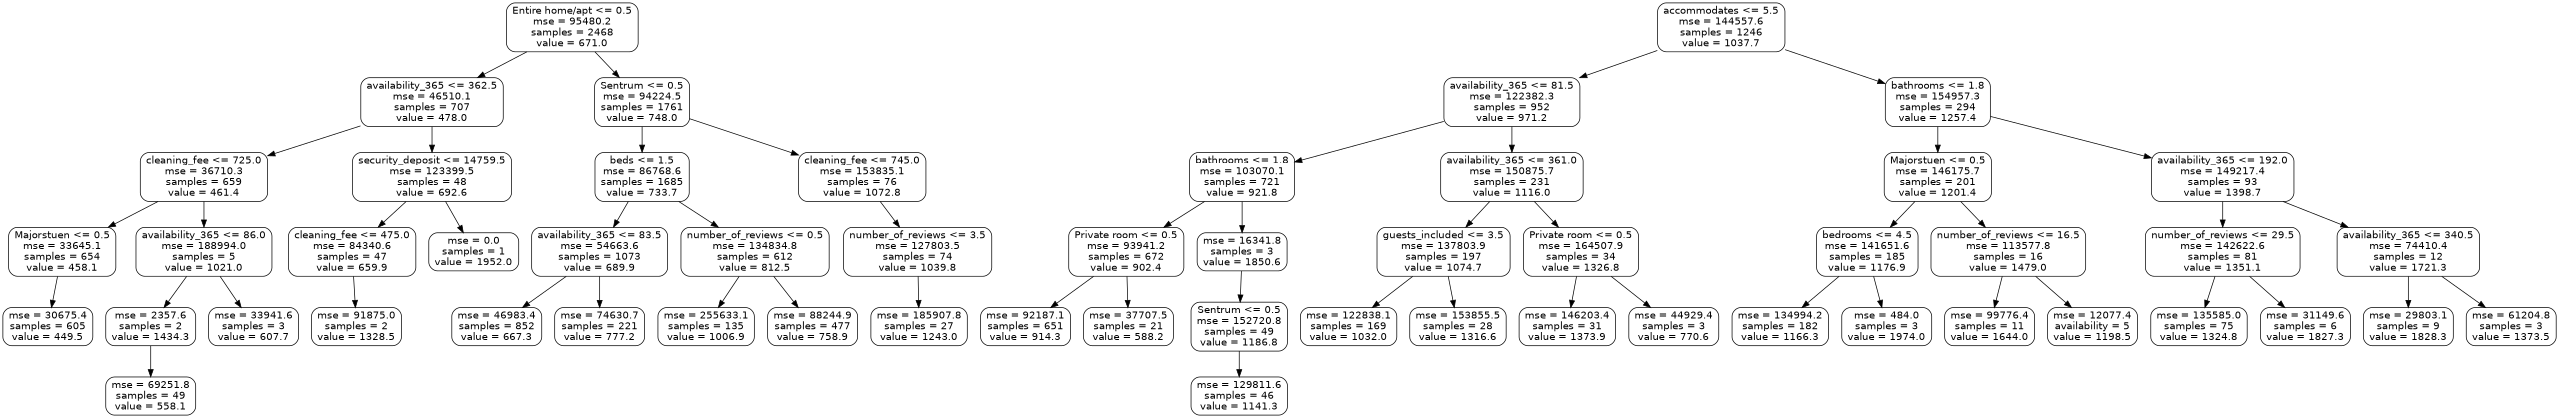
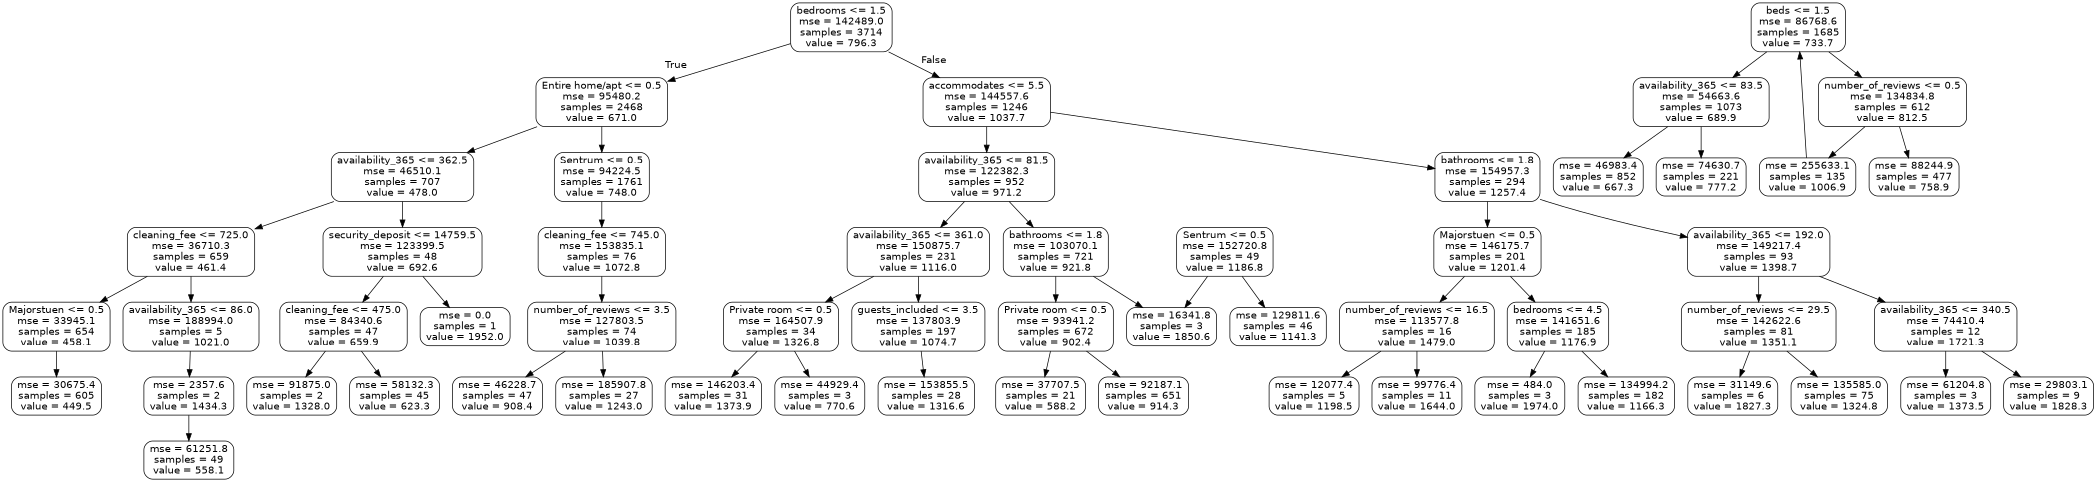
  digraph {
    node [color=black fontname=helvetica shape=box style=rounded]
    edge [fontname=helvetica]
+   n1 [label="bedrooms <= 1.5\nmse = 142489.0\nsamples = 3714\nvalue = 796.3"]
    n2 [label="Entire home/apt <= 0.5\nmse = 95480.2\nsamples = 2468\nvalue = 671.0"]
    n3 [label="accommodates <= 5.5\nmse = 144557.6\nsamples = 1246\nvalue = 1037.7"]
    n4 [label="availability_365 <= 362.5\nmse = 46510.1\nsamples = 707\nvalue = 478.0"]
    n5 [label="Sentrum <= 0.5\nmse = 94224.5\nsamples = 1761\nvalue = 748.0"]
    n6 [label="availability_365 <= 81.5\nmse = 122382.3\nsamples = 952\nvalue = 971.2"]
    n7 [label="bathrooms <= 1.8\nmse = 154957.3\nsamples = 294\nvalue = 1257.4"]
    n8 [label="cleaning_fee <= 725.0\nmse = 36710.3\nsamples = 659\nvalue = 461.4"]
    n9 [label="security_deposit <= 14759.5\nmse = 123399.5\nsamples = 48\nvalue = 692.6"]
    n10 [label="beds <= 1.5\nmse = 86768.6\nsamples = 1685\nvalue = 733.7"]
    n11 [label="cleaning_fee <= 745.0\nmse = 153835.1\nsamples = 76\nvalue = 1072.8"]
-   n12 [label="Majorstuen <= 0.5\nmse = 33645.1\nsamples = 654\nvalue = 458.1"]
+   n12 [label="Majorstuen <= 0.5\nmse = 33945.1\nsamples = 654\nvalue = 458.1"]
    n13 [label="availability_365 <= 86.0\nmse = 188994.0\nsamples = 5\nvalue = 1021.0"]
    n14 [label="cleaning_fee <= 475.0\nmse = 84340.6\nsamples = 47\nvalue = 659.9"]
    n15 [label="mse = 0.0\nsamples = 1\nvalue = 1952.0"]
    n16 [label="mse = 30675.4\nsamples = 605\nvalue = 449.5"]
    n17 [label="mse = 2357.6\nsamples = 2\nvalue = 1434.3"]
-   n18 [label="mse = 33941.6\nsamples = 3\nvalue = 607.7"]
-   n19 [label="mse = 69251.8\nsamples = 49\nvalue = 558.1"]
-   n21 [label="mse = 91875.0\nsamples = 2\nvalue = 1328.5"]
+   n19 [label="mse = 61251.8\nsamples = 49\nvalue = 558.1"]
+   n20 [label="mse = 58132.3\nsamples = 45\nvalue = 623.3"]
+   n21 [label="mse = 91875.0\nsamples = 2\nvalue = 1328.0"]
    n22 [label="availability_365 <= 83.5\nmse = 54663.6\nsamples = 1073\nvalue = 689.9"]
    n23 [label="number_of_reviews <= 0.5\nmse = 134834.8\nsamples = 612\nvalue = 812.5"]
    n24 [label="number_of_reviews <= 3.5\nmse = 127803.5\nsamples = 74\nvalue = 1039.8"]
    n25 [label="mse = 46983.4\nsamples = 852\nvalue = 667.3"]
    n26 [label="mse = 74630.7\nsamples = 221\nvalue = 777.2"]
    n27 [label="mse = 255633.1\nsamples = 135\nvalue = 1006.9"]
    n28 [label="mse = 88244.9\nsamples = 477\nvalue = 758.9"]
    n29 [label="mse = 185907.8\nsamples = 27\nvalue = 1243.0"]
+   n30 [label="mse = 46228.7\nsamples = 47\nvalue = 908.4"]
    n31 [label="bathrooms <= 1.8\nmse = 103070.1\nsamples = 721\nvalue = 921.8"]
    n32 [label="availability_365 <= 361.0\nmse = 150875.7\nsamples = 231\nvalue = 1116.0"]
    n33 [label="Majorstuen <= 0.5\nmse = 146175.7\nsamples = 201\nvalue = 1201.4"]
    n34 [label="availability_365 <= 192.0\nmse = 149217.4\nsamples = 93\nvalue = 1398.7"]
    n35 [label="Private room <= 0.5\nmse = 93941.2\nsamples = 672\nvalue = 902.4"]
    n36 [label="mse = 16341.8\nsamples = 3\nvalue = 1850.6"]
    n37 [label="guests_included <= 3.5\nmse = 137803.9\nsamples = 197\nvalue = 1074.7"]
    n38 [label="Private room <= 0.5\nmse = 164507.9\nsamples = 34\nvalue = 1326.8"]
    n39 [label="mse = 92187.1\nsamples = 651\nvalue = 914.3"]
    n40 [label="mse = 37707.5\nsamples = 21\nvalue = 588.2"]
    n41 [label="Sentrum <= 0.5\nmse = 152720.8\nsamples = 49\nvalue = 1186.8"]
    n42 [label="mse = 129811.6\nsamples = 46\nvalue = 1141.3"]
-   n43 [label="mse = 122838.1\nsamples = 169\nvalue = 1032.0"]
    n44 [label="mse = 153855.5\nsamples = 28\nvalue = 1316.6"]
    n45 [label="mse = 146203.4\nsamples = 31\nvalue = 1373.9"]
    n46 [label="mse = 44929.4\nsamples = 3\nvalue = 770.6"]
    n47 [label="bedrooms <= 4.5\nmse = 141651.6\nsamples = 185\nvalue = 1176.9"]
    n48 [label="number_of_reviews <= 16.5\nmse = 113577.8\nsamples = 16\nvalue = 1479.0"]
    n49 [label="number_of_reviews <= 29.5\nmse = 142622.6\nsamples = 81\nvalue = 1351.1"]
    n50 [label="availability_365 <= 340.5\nmse = 74410.4\nsamples = 12\nvalue = 1721.3"]
    n51 [label="mse = 134994.2\nsamples = 182\nvalue = 1166.3"]
    n52 [label="mse = 484.0\nsamples = 3\nvalue = 1974.0"]
    n53 [label="mse = 99776.4\nsamples = 11\nvalue = 1644.0"]
-   n54 [label="mse = 12077.4\navailability = 5\nvalue = 1198.5"]
+   n54 [label="mse = 12077.4\nsamples = 5\nvalue = 1198.5"]
    n55 [label="mse = 135585.0\nsamples = 75\nvalue = 1324.8"]
    n56 [label="mse = 31149.6\nsamples = 6\nvalue = 1827.3"]
    n57 [label="mse = 29803.1\nsamples = 9\nvalue = 1828.3"]
    n58 [label="mse = 61204.8\nsamples = 3\nvalue = 1373.5"]
+   n1 -> n2 [headlabel=True labelangle=45 labeldistance=2.5]
+   n1 -> n3 [headlabel=False labelangle=-45 labeldistance=2.5]
    n2 -> n4
    n2 -> n5
    n3 -> n6
    n3 -> n7
    n4 -> n8
    n4 -> n9
-   n5 -> n10
+   n27 -> n10
    n5 -> n11
    n6 -> n31
    n6 -> n32
    n7 -> n33
    n7 -> n34
    n8 -> n12
    n8 -> n13
    n9 -> n14
    n9 -> n15
    n10 -> n22
    n10 -> n23
    n11 -> n24
    n12 -> n16
    n13 -> n17
-   n13 -> n18
+   n14 -> n20
    n14 -> n21
    n17 -> n19
    n22 -> n25
    n22 -> n26
    n23 -> n27
    n23 -> n28
    n24 -> n29
+   n24 -> n30
    n31 -> n35
    n31 -> n36
    n32 -> n37
    n32 -> n38
    n33 -> n47
    n33 -> n48
    n34 -> n49
    n34 -> n50
    n35 -> n39
    n35 -> n40
-   n37 -> n43
    n37 -> n44
    n38 -> n45
    n38 -> n46
-   n36 -> n41
+   n41 -> n36
    n41 -> n42
    n47 -> n51
    n47 -> n52
    n48 -> n53
    n48 -> n54
    n49 -> n55
    n49 -> n56
    n50 -> n57
    n50 -> n58
  }
